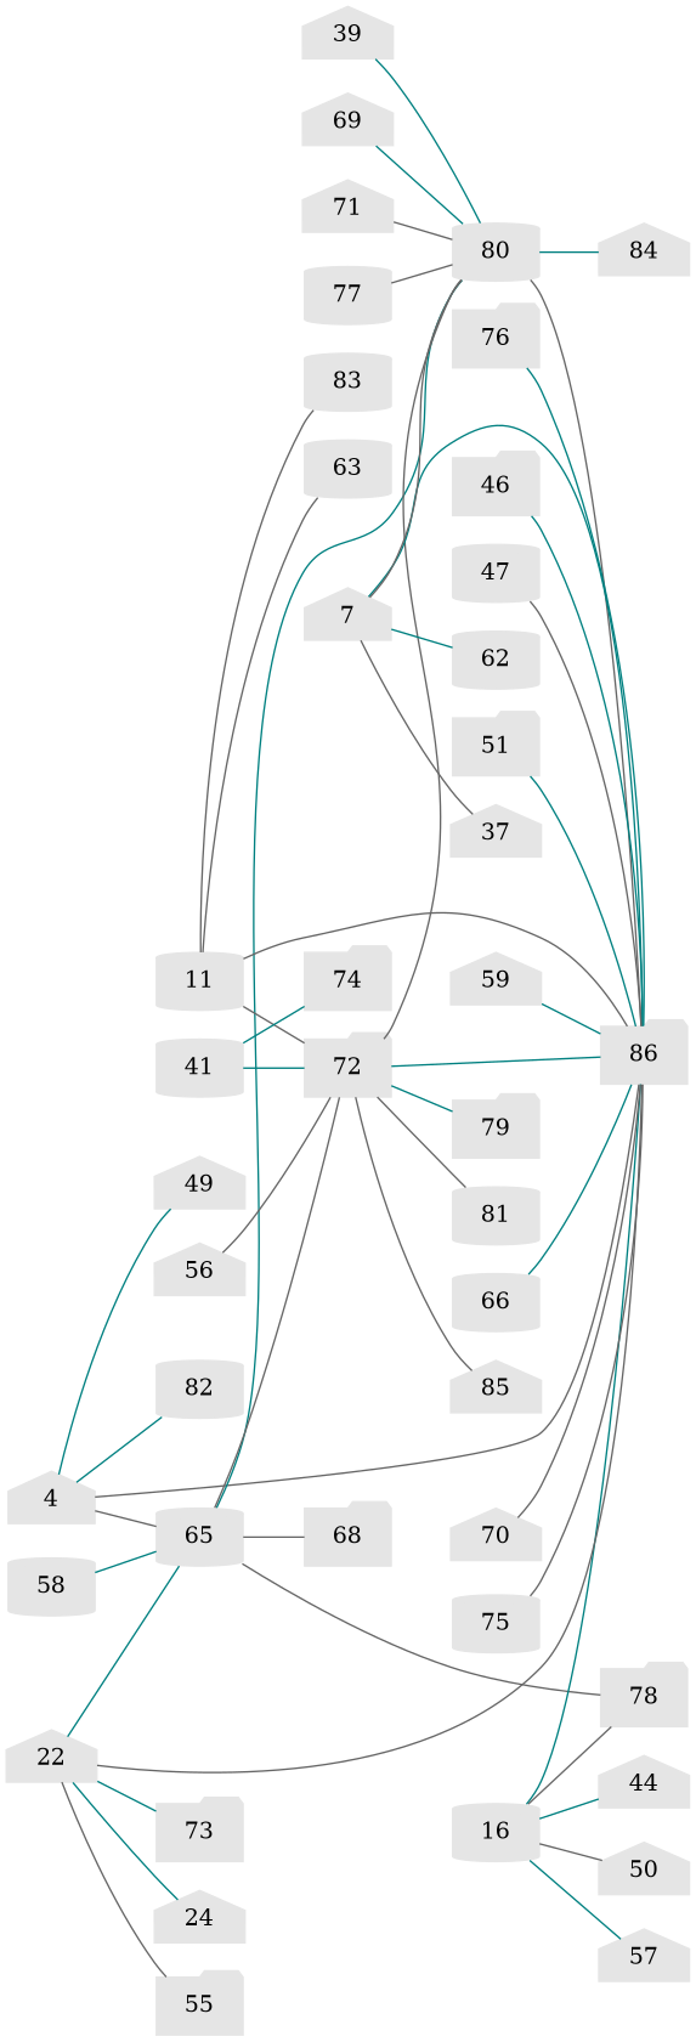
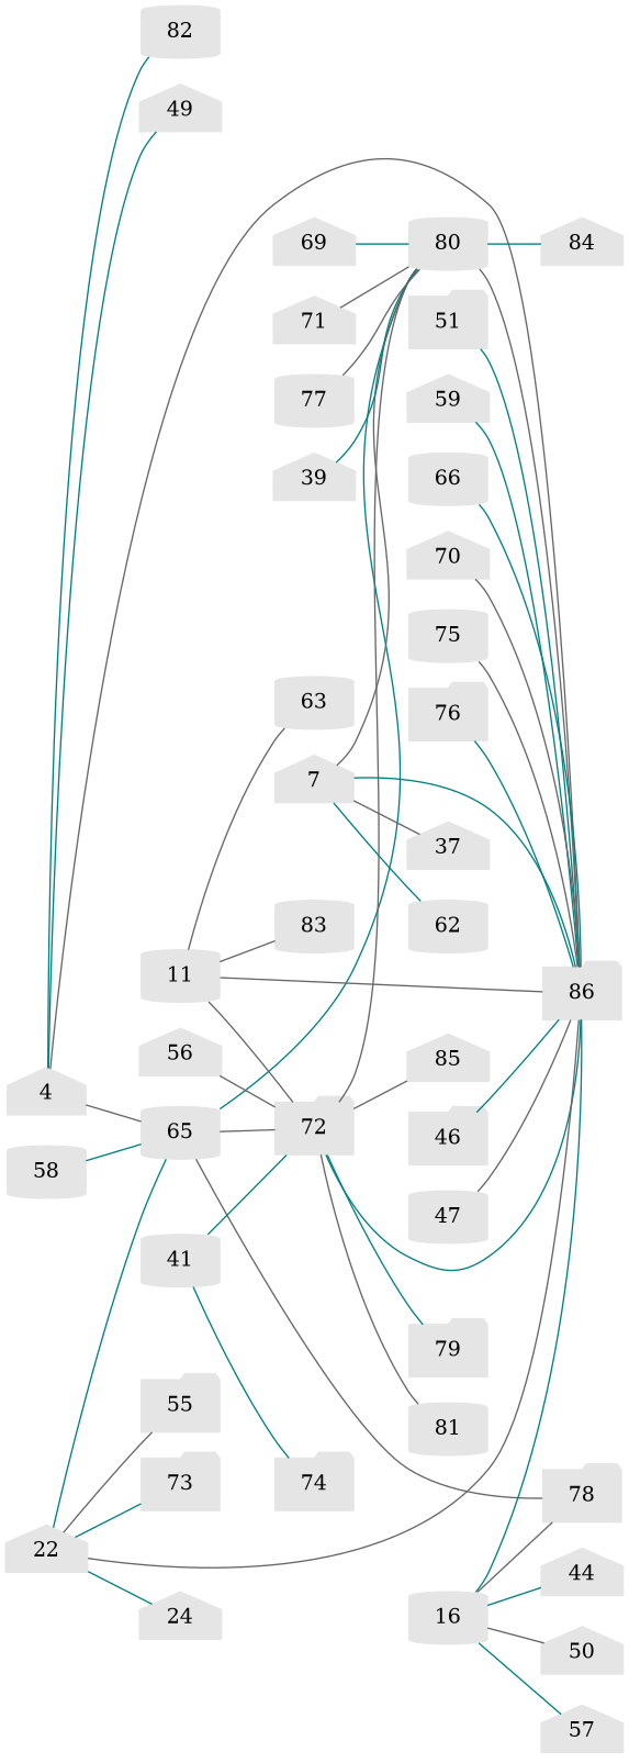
  graph {
    rankdir=LR
    node [color=gray90 shape=house style=filled]
    edge [color=gray40]
    4 [super="+1"]
    49
    65 [shape=cylinder super="+3+40"]
    82 [shape=cylinder]
    86 [shape=folder super="+61+60+67+64"]
    80 [shape=cylinder super="+42+26+27+30+34+35"]
    72 [shape=folder super="+21+52+12"]
    78 [shape=folder super="+38"]
-   68 [shape=folder]
    74 [shape=folder super="+53"]
    7 [super="+5"]
    37
    62 [shape=cylinder]
    84
    11 [shape=cylinder super="+9"]
    63 [shape=cylinder super="+29"]
    83 [shape=cylinder]
    79 [shape=folder]
    81 [shape=cylinder]
    85
    16 [shape=cylinder super="+14"]
    44
    50
    57
    22 [super="+20"]
    24
    55 [shape=folder]
    73 [shape=folder]
    39
    41 [shape=cylinder]
    46 [shape=folder]
    47 [shape=cylinder]
    51 [shape=folder]
    56
    58 [shape=cylinder]
    59 [super="+31"]
    66 [shape=cylinder]
    69
    70
    71 [super="+32"]
    75 [shape=cylinder super="+45"]
    76 [shape=folder]
    77 [shape=cylinder]
    4 -- 49 [color=teal]
    4 -- 65 [weight=4]
    4 -- 82 [color=teal]
    4 -- 86
    65 -- 80 [color=teal]
    65 -- 72 [weight=2]
    65 -- 78
-   65 -- 68
    80 -- 86 [weight=2]
    80 -- 84 [color=teal]
    72 -- 86 [color=teal weight=3]
    72 -- 80 [weight=2]
    72 -- 79 [color=teal]
    72 -- 81
    72 -- 85
    7 -- 86 [color=teal weight=2]
    7 -- 80 [weight=4]
    7 -- 37
    7 -- 62 [color=teal]
    11 -- 86
    11 -- 72 [weight=4]
    11 -- 63
    11 -- 83
    16 -- 86 [color=teal weight=4]
    16 -- 78
    16 -- 44 [color=teal]
    16 -- 50
    16 -- 57 [color=teal]
    22 -- 65 [color=teal]
    22 -- 86 [weight=4]
    22 -- 24 [color=teal]
    22 -- 55
    22 -- 73 [color=teal]
    39 -- 80 [color=teal]
    41 -- 72 [color=teal]
    41 -- 74 [color=teal]
    46 -- 86 [color=teal]
    47 -- 86
    51 -- 86 [color=teal]
    56 -- 72
    58 -- 65 [color=teal]
    59 -- 86 [color=teal weight=3]
    66 -- 86 [color=teal]
    69 -- 80 [color=teal]
    70 -- 86
    71 -- 80
    75 -- 86
    76 -- 86 [color=teal]
    77 -- 80
  }
